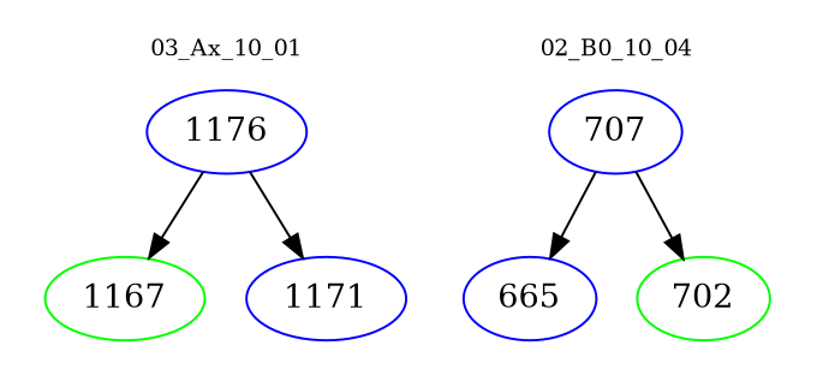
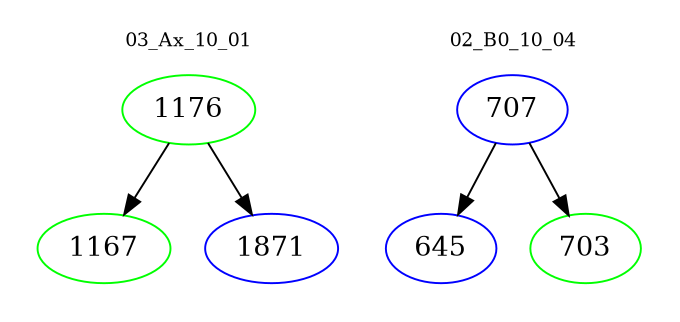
  digraph {
    node [color=blue]
    edge [color=black]
-   n1 [label=1176]
+   n1 [color=green label=1176]
    n2 [color=green label=1167]
-   n3 [label=1171]
+   n3 [label=1871]
    n4 [label=707]
-   n5 [label=665]
-   n6 [color=green label=702]
+   n5 [label=645]
+   n6 [color=green label=703]
    subgraph cluster_1 {
      color=white
      fontsize=10
      label="03_Ax_10_01"
      n1
      n2
      n3
    }
    subgraph cluster_2 {
      color=white
      fontsize=10
      label="02_B0_10_04"
      n4
      n5
      n6
    }
    n1 -> n2
    n1 -> n3
    n4 -> n5
    n4 -> n6
  }
